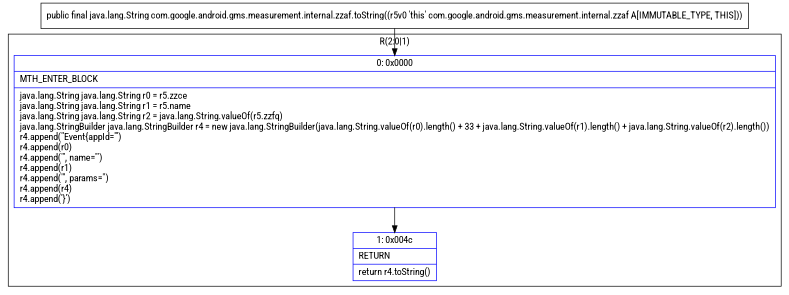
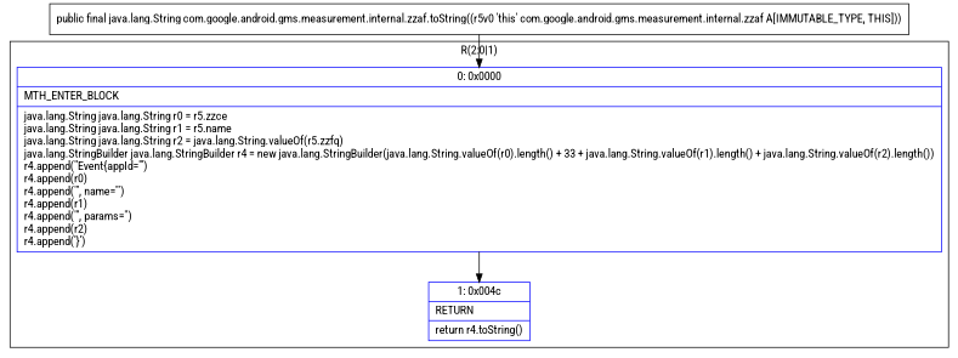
  digraph {
    fontname="Roboto Condensed"
    node [color=blue shape=record fontname="Roboto Condensed"]
    edge [fontname="Roboto Condensed"]
-   n1 [label="{0\:\ 0x0000|MTH_ENTER_BLOCK\l|java.lang.String java.lang.String r0 = r5.zzce\ljava.lang.String java.lang.String r1 = r5.name\ljava.lang.String java.lang.String r2 = java.lang.String.valueOf(r5.zzfq)\ljava.lang.StringBuilder java.lang.StringBuilder r4 = new java.lang.StringBuilder(java.lang.String.valueOf(r0).length() + 33 + java.lang.String.valueOf(r1).length() + java.lang.String.valueOf(r2).length())\lr4.append(\"Event\{appId='\")\lr4.append(r0)\lr4.append(\"', name='\")\lr4.append(r1)\lr4.append(\"', params=\")\lr4.append(r4)\lr4.append('\}')\l}"]
+   n1 [label="{0\:\ 0x0000|MTH_ENTER_BLOCK\l|java.lang.String java.lang.String r0 = r5.zzce\ljava.lang.String java.lang.String r1 = r5.name\ljava.lang.String java.lang.String r2 = java.lang.String.valueOf(r5.zzfq)\ljava.lang.StringBuilder java.lang.StringBuilder r4 = new java.lang.StringBuilder(java.lang.String.valueOf(r0).length() + 33 + java.lang.String.valueOf(r1).length() + java.lang.String.valueOf(r2).length())\lr4.append(\"Event\{appId='\")\lr4.append(r0)\lr4.append(\"', name='\")\lr4.append(r1)\lr4.append(\"', params=\")\lr4.append(r2)\lr4.append('\}')\l}"]
    n2 [label="{1\:\ 0x004c|RETURN\l|return r4.toString()\l}"]
    n3 [label="{public final java.lang.String com.google.android.gms.measurement.internal.zzaf.toString((r5v0 'this' com.google.android.gms.measurement.internal.zzaf A[IMMUTABLE_TYPE, THIS])) }" color=""]
    subgraph cluster_1 {
      label="R(2:0|1)"
      n1
      n2
    }
    n1 -> n2
    n3 -> n1
  }
